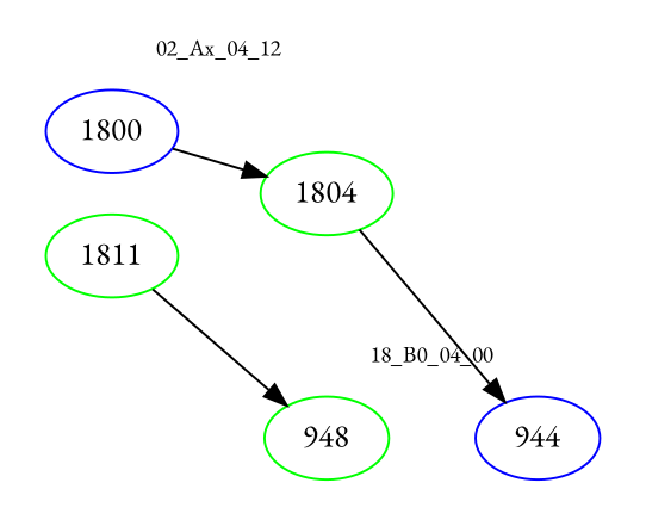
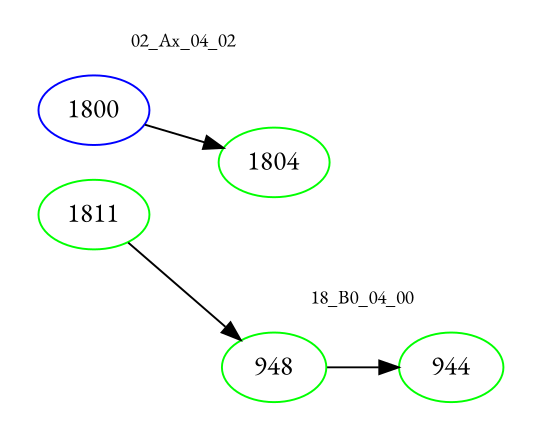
  digraph {
    fontname="EB Garamond"
    rankdir=LR
    node [color=green fontname="EB Garamond"]
    edge [color=black fontname="EB Garamond"]
    n1 [label=1811]
    n2 [color=blue label=1800]
    n3 [label=1804]
    n4 [label=948]
-   n5 [color=blue label=944]
+   n5 [label=944]
    subgraph cluster_1 {
      color=white
      fontsize=10
-     label="02_Ax_04_12"
+     label="02_Ax_04_02"
      n1
      n2
      n3
    }
    subgraph cluster_2 {
      color=white
      fontsize=10
      label="18_B0_04_00"
      n4
      n5
    }
    n1 -> n4
    n2 -> n3
-   n3 -> n5
+   n4 -> n5
  }
